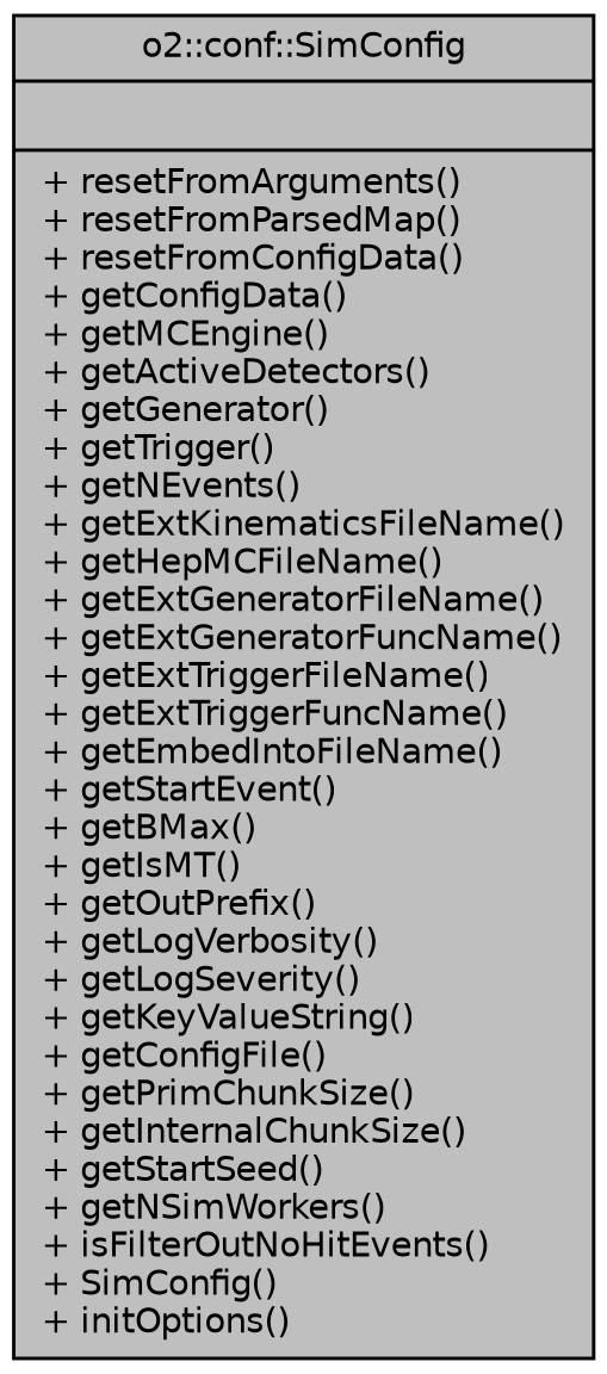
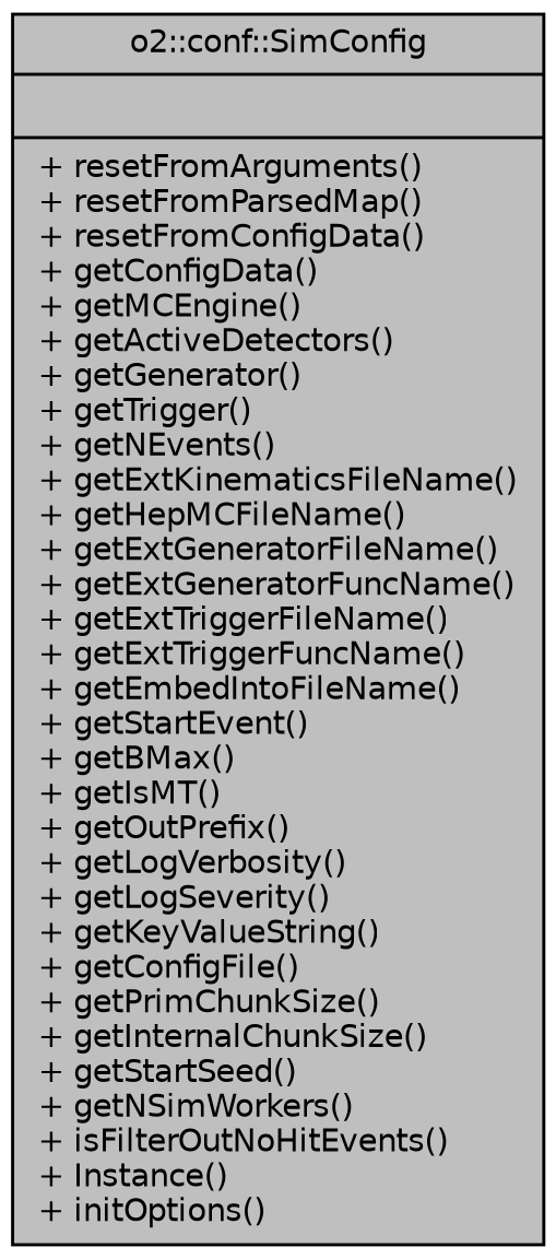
  digraph {
-   n1 [color=black fillcolor=grey75 fontcolor=black fontname=Helvetica fontsize=10 height=0.2 label="{o2::conf::SimConfig\n||+ resetFromArguments()\l+ resetFromParsedMap()\l+ resetFromConfigData()\l+ getConfigData()\l+ getMCEngine()\l+ getActiveDetectors()\l+ getGenerator()\l+ getTrigger()\l+ getNEvents()\l+ getExtKinematicsFileName()\l+ getHepMCFileName()\l+ getExtGeneratorFileName()\l+ getExtGeneratorFuncName()\l+ getExtTriggerFileName()\l+ getExtTriggerFuncName()\l+ getEmbedIntoFileName()\l+ getStartEvent()\l+ getBMax()\l+ getIsMT()\l+ getOutPrefix()\l+ getLogVerbosity()\l+ getLogSeverity()\l+ getKeyValueString()\l+ getConfigFile()\l+ getPrimChunkSize()\l+ getInternalChunkSize()\l+ getStartSeed()\l+ getNSimWorkers()\l+ isFilterOutNoHitEvents()\l+ SimConfig()\l+ initOptions()\l}" shape=record style=filled width=0.4]
+   n1 [color=black fillcolor=grey75 fontcolor=black fontname=Helvetica fontsize=10 height=0.2 label="{o2::conf::SimConfig\n||+ resetFromArguments()\l+ resetFromParsedMap()\l+ resetFromConfigData()\l+ getConfigData()\l+ getMCEngine()\l+ getActiveDetectors()\l+ getGenerator()\l+ getTrigger()\l+ getNEvents()\l+ getExtKinematicsFileName()\l+ getHepMCFileName()\l+ getExtGeneratorFileName()\l+ getExtGeneratorFuncName()\l+ getExtTriggerFileName()\l+ getExtTriggerFuncName()\l+ getEmbedIntoFileName()\l+ getStartEvent()\l+ getBMax()\l+ getIsMT()\l+ getOutPrefix()\l+ getLogVerbosity()\l+ getLogSeverity()\l+ getKeyValueString()\l+ getConfigFile()\l+ getPrimChunkSize()\l+ getInternalChunkSize()\l+ getStartSeed()\l+ getNSimWorkers()\l+ isFilterOutNoHitEvents()\l+ Instance()\l+ initOptions()\l}" shape=record style=filled width=0.4]
  }
